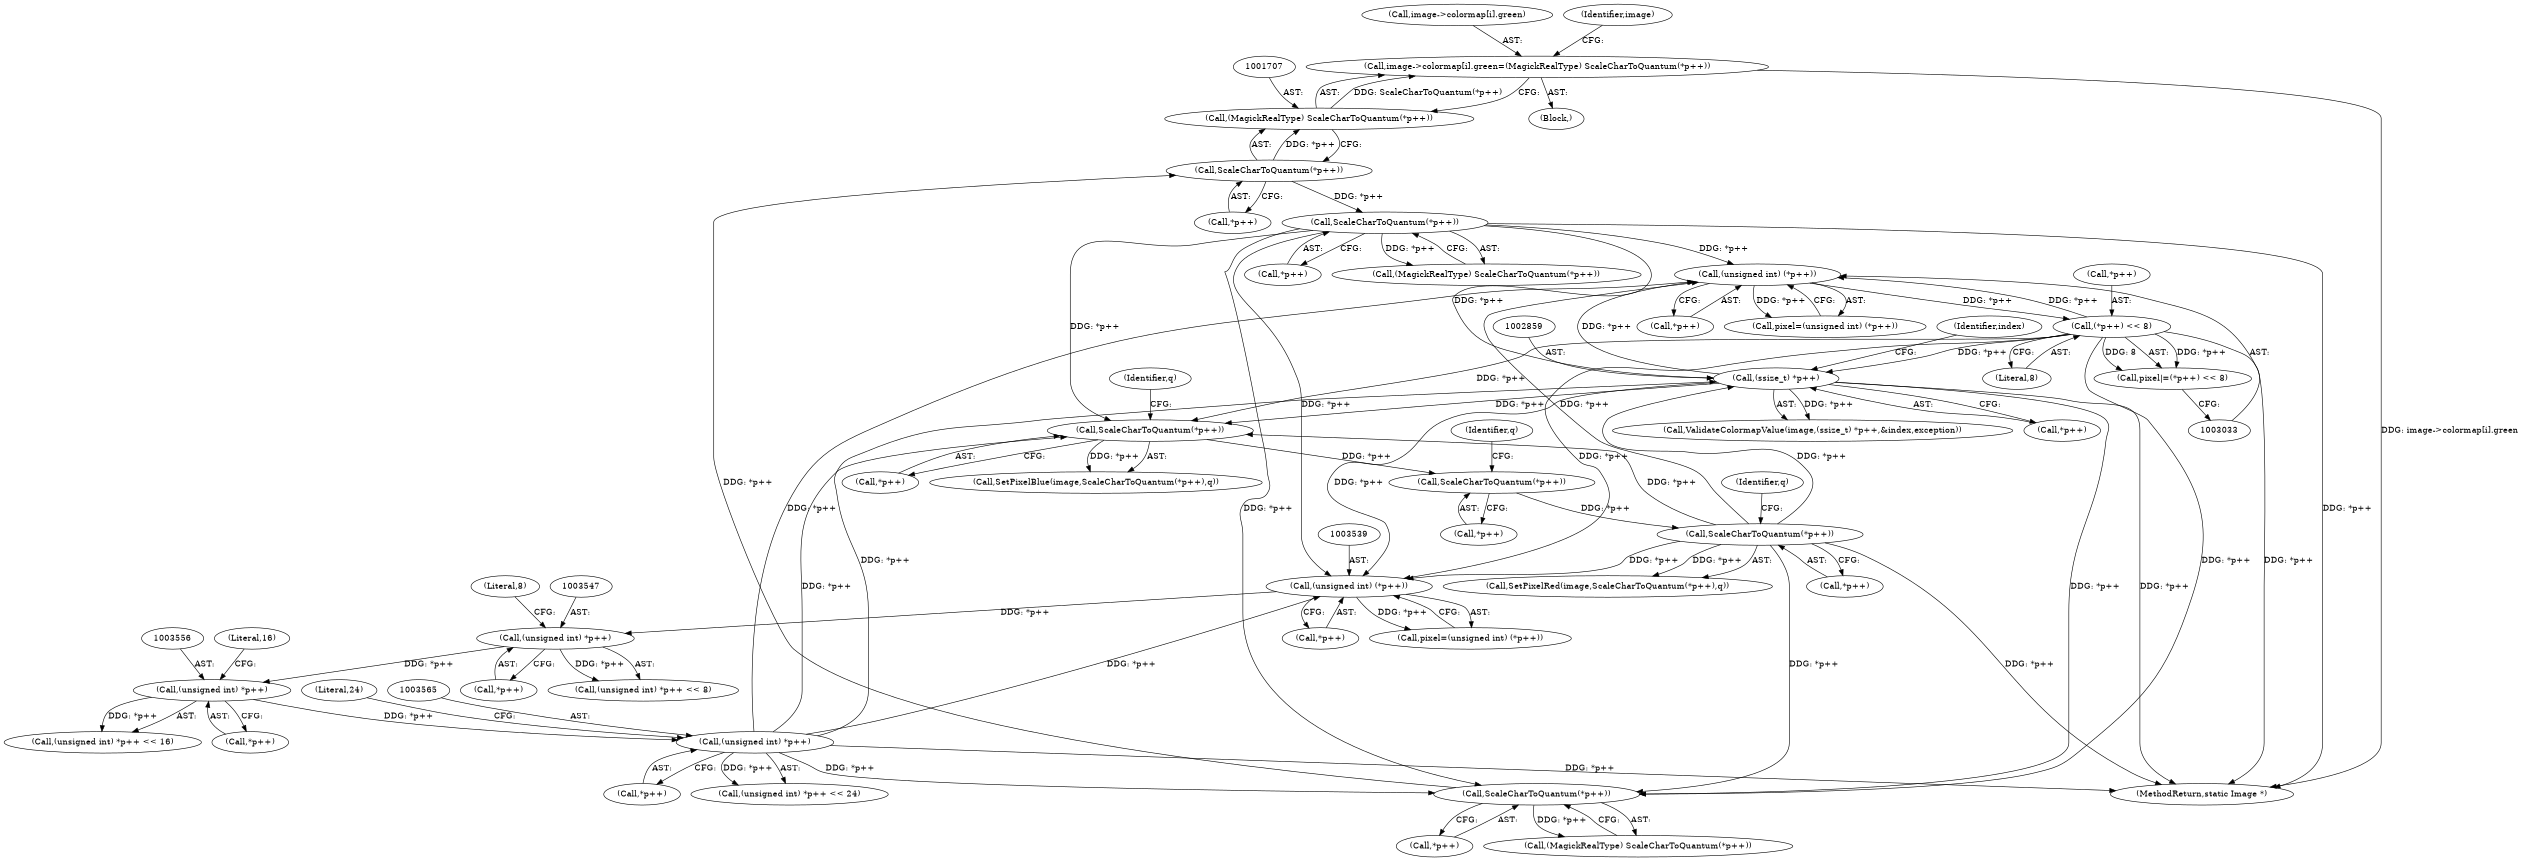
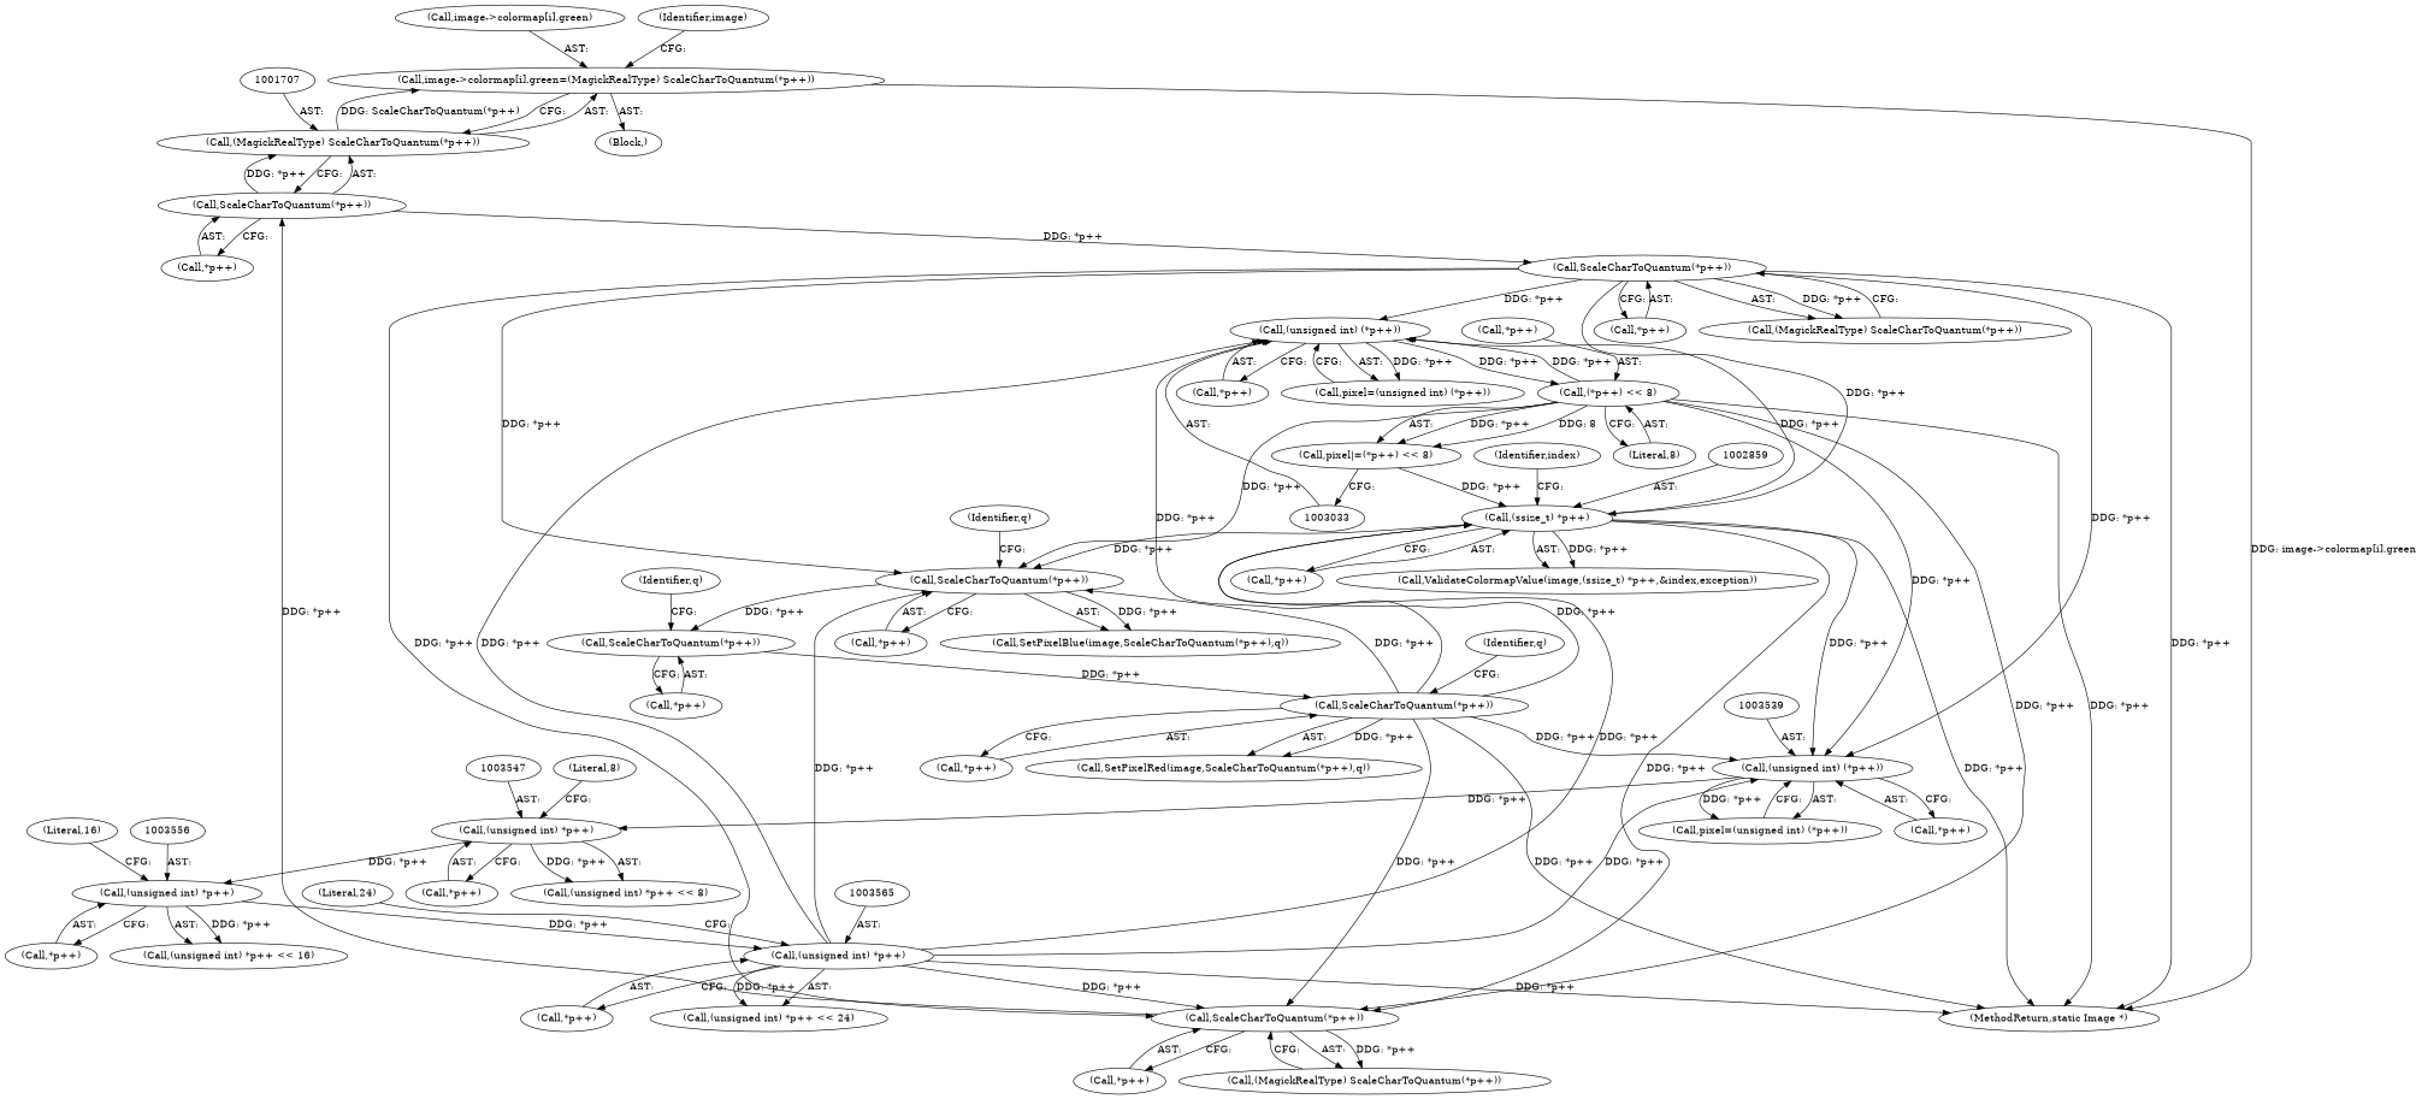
  digraph {
    n1 [label="(Call,image->colormap[i].green=(MagickRealType) ScaleCharToQuantum(*p++))"]
    n2 [label="(Call,(MagickRealType) ScaleCharToQuantum(*p++))"]
    n3 [label="(Block,)"]
    n4 [label="(MethodReturn,static Image *)"]
    n5 [label="(Call,ScaleCharToQuantum(*p++))"]
    n6 [label="(Call,ScaleCharToQuantum(*p++))"]
    n7 [label="(Call,*p++)"]
    n8 [label="(Call,ScaleCharToQuantum(*p++))"]
    n9 [label="(Call,(unsigned int) (*p++))"]
    n10 [label="(Call,(ssize_t) *p++)"]
    n11 [label="(Call,ScaleCharToQuantum(*p++))"]
    n12 [label="(Call,(unsigned int) (*p++))"]
    n13 [label="(Call,*p++)"]
    n14 [label="(Call,(MagickRealType) ScaleCharToQuantum(*p++))"]
    n15 [label="(Call,*p++)"]
    n16 [label="(Call,(MagickRealType) ScaleCharToQuantum(*p++))"]
    n17 [label="(Call,(*p++) << 8)"]
    n18 [label="(Literal,8)"]
    n19 [label="(Call,pixel|=(*p++) << 8)"]
    n20 [label="(Call,*p++)"]
    n21 [label="(Call,pixel=(unsigned int) (*p++))"]
    n22 [label="(Call,*p++)"]
    n23 [label="(Call,ValidateColormapValue(image,(ssize_t) *p++,&index,exception))"]
    n24 [label="(Call,ScaleCharToQuantum(*p++))"]
    n25 [label="(Call,SetPixelBlue(image,ScaleCharToQuantum(*p++),q))"]
    n26 [label="(Call,*p++)"]
    n27 [label="(Call,(unsigned int) *p++)"]
    n28 [label="(Call,pixel=(unsigned int) (*p++))"]
    n29 [label="(Call,*p++)"]
    1003033
    n31 [label="(Call,ScaleCharToQuantum(*p++))"]
    n32 [label="(Call,*p++)"]
    n33 [label="(Call,SetPixelRed(image,ScaleCharToQuantum(*p++),q))"]
    n34 [label="(Call,*p++)"]
    n35 [label="(Call,(unsigned int) *p++)"]
    n36 [label="(Call,*p++)"]
    n37 [label="(Call,(unsigned int) *p++ << 24)"]
    n38 [label="(Call,(unsigned int) *p++)"]
    n39 [label="(Call,(unsigned int) *p++ << 16)"]
    n40 [label="(Call,*p++)"]
    n41 [label="(Call,*p++)"]
    n42 [label="(Call,(unsigned int) *p++ << 8)"]
    n43 [label="(Identifier,q)"]
    n44 [label="(Literal,8)"]
    n45 [label="(Call,image->colormap[i].green)"]
    n46 [label="(Literal,24)"]
    n47 [label="(Identifier,q)"]
    n48 [label="(Literal,16)"]
    n49 [label="(Identifier,q)"]
    n50 [label="(Call,*p++)"]
    n51 [label="(Identifier,image)"]
    n52 [label="(Identifier,index)"]
    1001707
    1002859
    1003565
    1003556
    1003547
    1003539
    n1 -> n2 [label="CFG: "]
    n1 -> n3 [label="AST: "]
    n1 -> n4 [label="DDG: image->colormap[i].green"]
    n2 -> n1 [label="AST: "]
    n2 -> n1 [label="DDG: ScaleCharToQuantum(*p++)"]
    n2 -> n5 [label="CFG: "]
    n5 -> n2 [label="AST: "]
    n5 -> n2 [label="DDG: *p++"]
    n5 -> n6 [label="DDG: *p++"]
    n5 -> n7 [label="CFG: "]
    n6 -> n4 [label="DDG: *p++"]
    n6 -> n8 [label="DDG: *p++"]
    n6 -> n9 [label="DDG: *p++"]
    n6 -> n10 [label="DDG: *p++"]
    n6 -> n11 [label="DDG: *p++"]
    n6 -> n12 [label="DDG: *p++"]
    n6 -> n13 [label="CFG: "]
    n6 -> n14 [label="AST: "]
    n6 -> n14 [label="DDG: *p++"]
    n7 -> n5 [label="AST: "]
    n8 -> n5 [label="DDG: *p++"]
    n8 -> n15 [label="CFG: "]
    n8 -> n16 [label="AST: "]
    n8 -> n16 [label="DDG: *p++"]
    n9 -> n17 [label="DDG: *p++"]
    n9 -> n20 [label="CFG: "]
    n9 -> n21 [label="AST: "]
    n9 -> n21 [label="DDG: *p++"]
    n10 -> n4 [label="DDG: *p++"]
    n10 -> n8 [label="DDG: *p++"]
    n10 -> n9 [label="DDG: *p++"]
    n10 -> n11 [label="DDG: *p++"]
    n10 -> n12 [label="DDG: *p++"]
    n10 -> n22 [label="CFG: "]
    n10 -> n23 [label="AST: "]
    n10 -> n23 [label="DDG: *p++"]
    n11 -> n24 [label="DDG: *p++"]
    n11 -> n25 [label="AST: "]
    n11 -> n25 [label="DDG: *p++"]
    n11 -> n26 [label="CFG: "]
    n12 -> n27 [label="DDG: *p++"]
    n12 -> n28 [label="AST: "]
    n12 -> n28 [label="DDG: *p++"]
    n12 -> n29 [label="CFG: "]
    n13 -> n6 [label="AST: "]
    n14 -> n6 [label="CFG: "]
    n15 -> n8 [label="AST: "]
    n16 -> n8 [label="CFG: "]
    n17 -> n4 [label="DDG: *p++"]
    n17 -> n8 [label="DDG: *p++"]
    n17 -> n9 [label="DDG: *p++"]
-   n17 -> n10 [label="DDG: *p++"]
+   n19 -> n10 [label="DDG: *p++"]
    n17 -> n11 [label="DDG: *p++"]
    n17 -> n12 [label="DDG: *p++"]
    n17 -> n18 [label="CFG: "]
    n17 -> n19 [label="AST: "]
    n17 -> n19 [label="DDG: *p++"]
    n17 -> n19 [label="DDG: 8"]
    n18 -> n17 [label="AST: "]
    n19 -> 1003033 [label="CFG: "]
    n20 -> n9 [label="AST: "]
    n21 -> n9 [label="CFG: "]
    n22 -> n10 [label="AST: "]
    n24 -> n31 [label="DDG: *p++"]
    n24 -> n34 [label="CFG: "]
    n26 -> n11 [label="AST: "]
    n27 -> n38 [label="DDG: *p++"]
    n27 -> n41 [label="CFG: "]
    n27 -> n42 [label="AST: "]
    n27 -> n42 [label="DDG: *p++"]
    n28 -> n12 [label="CFG: "]
    n29 -> n12 [label="AST: "]
    1003033 -> n9 [label="AST: "]
    n31 -> n4 [label="DDG: *p++"]
    n31 -> n8 [label="DDG: *p++"]
    n31 -> n9 [label="DDG: *p++"]
    n31 -> n10 [label="DDG: *p++"]
    n31 -> n11 [label="DDG: *p++"]
    n31 -> n12 [label="DDG: *p++"]
    n31 -> n32 [label="CFG: "]
    n31 -> n33 [label="AST: "]
    n31 -> n33 [label="DDG: *p++"]
    n32 -> n31 [label="AST: "]
    n34 -> n24 [label="AST: "]
    n35 -> n4 [label="DDG: *p++"]
    n35 -> n8 [label="DDG: *p++"]
    n35 -> n9 [label="DDG: *p++"]
    n35 -> n10 [label="DDG: *p++"]
    n35 -> n11 [label="DDG: *p++"]
    n35 -> n12 [label="DDG: *p++"]
    n35 -> n36 [label="CFG: "]
    n35 -> n37 [label="AST: "]
    n35 -> n37 [label="DDG: *p++"]
    n36 -> n35 [label="AST: "]
    n38 -> n35 [label="DDG: *p++"]
    n38 -> n39 [label="AST: "]
    n38 -> n39 [label="DDG: *p++"]
    n38 -> n40 [label="CFG: "]
    n40 -> n38 [label="AST: "]
    n41 -> n27 [label="AST: "]
    n43 -> n11 [label="CFG: "]
    n44 -> n27 [label="CFG: "]
    n45 -> n1 [label="AST: "]
    n46 -> n35 [label="CFG: "]
    n47 -> n24 [label="CFG: "]
    n48 -> n38 [label="CFG: "]
    n49 -> n31 [label="CFG: "]
    n50 -> n17 [label="AST: "]
    n51 -> n1 [label="CFG: "]
    n52 -> n10 [label="CFG: "]
    1001707 -> n2 [label="AST: "]
    1002859 -> n10 [label="AST: "]
    1003565 -> n35 [label="AST: "]
    1003556 -> n38 [label="AST: "]
    1003547 -> n27 [label="AST: "]
    1003539 -> n12 [label="AST: "]
  }
